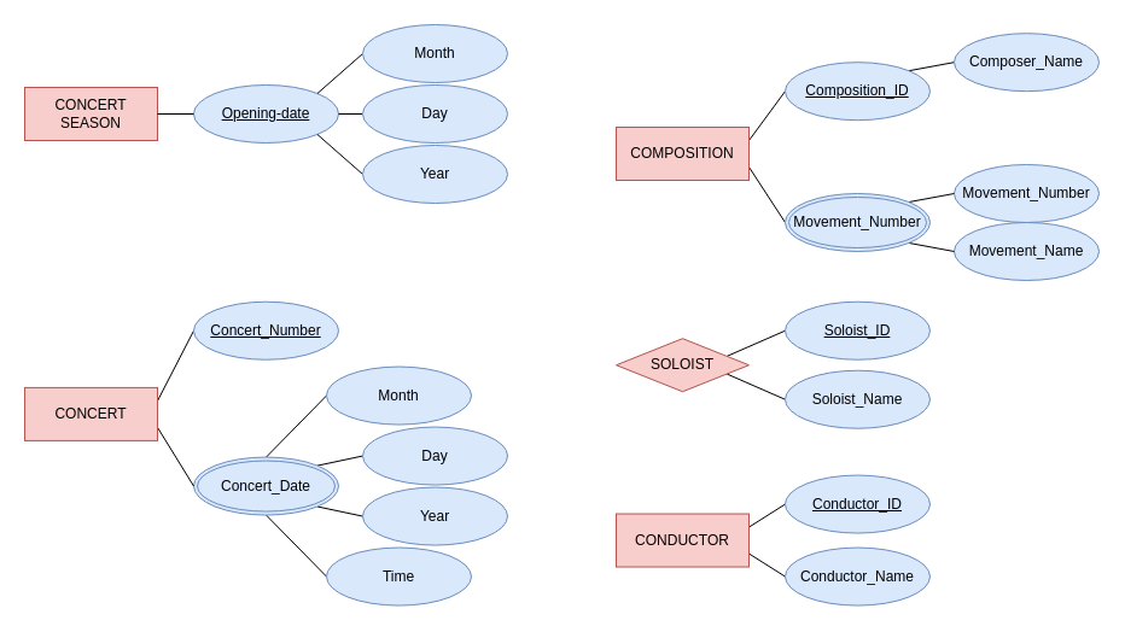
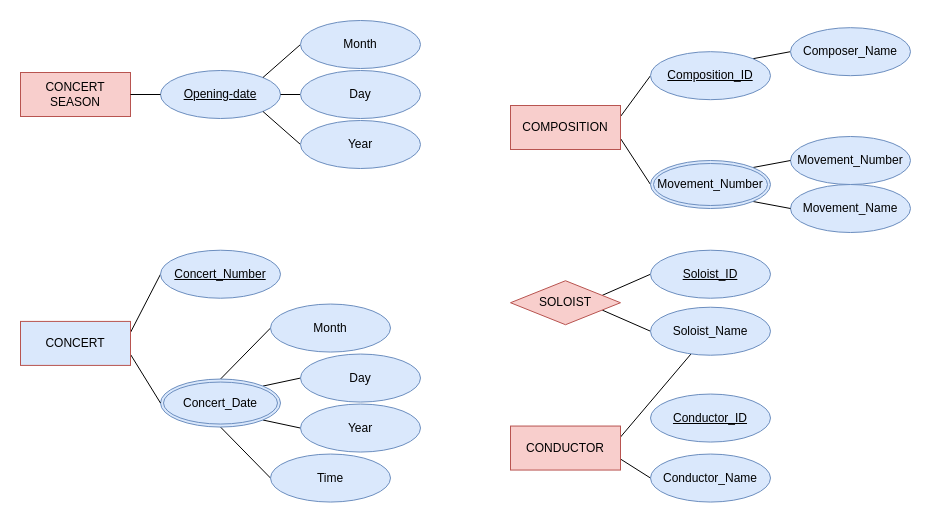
  <mxCell id="0" />
  <mxCell id="1" parent="0" />
  <mxCell id="2" value="CONCERT SEASON" style="whiteSpace=wrap;html=1;align=center;aspect=fixed;fillColor=#f8cecc;strokeColor=#b85450;" parent="1" vertex="1"><mxGeometry x="20" y="72" width="110" height="44" as="geometry" /></mxCell>
  <mxCell id="3" style="edgeStyle=none;rounded=0;orthogonalLoop=1;jettySize=auto;html=1;exitX=1;exitY=0.25;exitDx=0;exitDy=0;entryX=0;entryY=0.5;entryDx=0;entryDy=0;endArrow=none;endFill=0;" parent="1" source="5" target="29" edge="1"><mxGeometry relative="1" as="geometry" /></mxCell>
  <mxCell id="4" style="edgeStyle=none;rounded=0;orthogonalLoop=1;jettySize=auto;html=1;exitX=1;exitY=0.75;exitDx=0;exitDy=0;entryX=0;entryY=0.5;entryDx=0;entryDy=0;endArrow=none;endFill=0;" parent="1" source="5" target="35" edge="1"><mxGeometry relative="1" as="geometry" /></mxCell>
  <mxCell id="5" value="COMPOSITION" style="whiteSpace=wrap;html=1;align=center;aspect=fixed;fillColor=#f8cecc;strokeColor=#b85450;" parent="1" vertex="1"><mxGeometry x="510" y="105" width="110" height="44" as="geometry" /></mxCell>
- <mxCell id="6" style="edgeStyle=none;rounded=0;orthogonalLoop=1;jettySize=auto;html=1;exitX=1;exitY=0.25;exitDx=0;exitDy=0;entryX=0;entryY=0.5;entryDx=0;entryDy=0;endArrow=none;endFill=0;" parent="1" source="8" target="36" edge="1"><mxGeometry relative="1" as="geometry" /></mxCell>
+ <mxCell id="6" style="edgeStyle=none;rounded=0;orthogonalLoop=1;jettySize=auto;html=1;exitX=1;exitY=0.25;exitDx=0;exitDy=0;endArrow=none;endFill=0;" parent="1" source="8" target="39" edge="1"><mxGeometry relative="1" as="geometry" /></mxCell>
  <mxCell id="7" style="edgeStyle=none;rounded=0;orthogonalLoop=1;jettySize=auto;html=1;exitX=1;exitY=0.75;exitDx=0;exitDy=0;entryX=0;entryY=0.5;entryDx=0;entryDy=0;endArrow=none;endFill=0;" parent="1" source="8" target="37" edge="1"><mxGeometry relative="1" as="geometry" /></mxCell>
  <mxCell id="8" value="CONDUCTOR" style="whiteSpace=wrap;html=1;align=center;aspect=fixed;fillColor=#f8cecc;strokeColor=#b85450;" parent="1" vertex="1"><mxGeometry x="510" y="425.55" width="110" height="44" as="geometry" /></mxCell>
  <mxCell id="9" style="edgeStyle=none;rounded=0;orthogonalLoop=1;jettySize=auto;html=1;exitX=1;exitY=0.25;exitDx=0;exitDy=0;entryX=0;entryY=0.5;entryDx=0;entryDy=0;endArrow=none;endFill=0;" parent="1" source="11" target="38" edge="1"><mxGeometry relative="1" as="geometry" /></mxCell>
  <mxCell id="10" style="edgeStyle=none;rounded=0;orthogonalLoop=1;jettySize=auto;html=1;exitX=1;exitY=0.75;exitDx=0;exitDy=0;entryX=0;entryY=0.5;entryDx=0;entryDy=0;endArrow=none;endFill=0;" parent="1" source="11" target="39" edge="1"><mxGeometry relative="1" as="geometry" /></mxCell>
  <mxCell id="11" value="SOLOIST" style="rhombus;whiteSpace=wrap;html=1;align=center;aspect=fixed;fillColor=#f8cecc;strokeColor=#b85450;" parent="1" vertex="1"><mxGeometry x="510" y="280.23" width="110" height="44" as="geometry" /></mxCell>
  <mxCell id="12" value="Opening-date" style="ellipse;whiteSpace=wrap;html=1;align=center;fontStyle=4;aspect=fixed;labelBackgroundColor=none;fillColor=#dae8fc;strokeColor=#6c8ebf;shadow=0;sketch=0;" parent="1" vertex="1"><mxGeometry x="160" y="70" width="120" height="48" as="geometry" /></mxCell>
  <mxCell id="13" style="edgeStyle=none;rounded=0;orthogonalLoop=1;jettySize=auto;html=1;exitX=0;exitY=0.5;exitDx=0;exitDy=0;entryX=1;entryY=0;entryDx=0;entryDy=0;endArrow=none;endFill=0;" parent="1" source="14" target="12" edge="1"><mxGeometry relative="1" as="geometry" /></mxCell>
  <mxCell id="14" value="Month" style="ellipse;whiteSpace=wrap;html=1;align=center;aspect=fixed;labelBackgroundColor=none;fillColor=#dae8fc;strokeColor=#6c8ebf;shadow=0;sketch=0;" parent="1" vertex="1"><mxGeometry x="300" y="20" width="120" height="48" as="geometry" /></mxCell>
  <mxCell id="15" style="edgeStyle=none;rounded=0;orthogonalLoop=1;jettySize=auto;html=1;exitX=0;exitY=0.5;exitDx=0;exitDy=0;endArrow=none;endFill=0;entryX=1;entryY=0.5;entryDx=0;entryDy=0;" parent="1" source="16" target="12" edge="1"><mxGeometry relative="1" as="geometry"><mxPoint x="290" y="101.945" as="targetPoint" /></mxGeometry></mxCell>
  <mxCell id="16" value="Day" style="ellipse;whiteSpace=wrap;html=1;align=center;aspect=fixed;labelBackgroundColor=none;fillColor=#dae8fc;strokeColor=#6c8ebf;shadow=0;sketch=0;" parent="1" vertex="1"><mxGeometry x="300" y="70" width="120" height="48" as="geometry" /></mxCell>
  <mxCell id="17" style="edgeStyle=none;rounded=0;orthogonalLoop=1;jettySize=auto;html=1;exitX=0;exitY=0.5;exitDx=0;exitDy=0;entryX=1;entryY=1;entryDx=0;entryDy=0;endArrow=none;endFill=0;" parent="1" source="18" target="12" edge="1"><mxGeometry relative="1" as="geometry" /></mxCell>
  <mxCell id="18" value="Year" style="ellipse;whiteSpace=wrap;html=1;align=center;aspect=fixed;labelBackgroundColor=none;fillColor=#dae8fc;strokeColor=#6c8ebf;shadow=0;sketch=0;" parent="1" vertex="1"><mxGeometry x="300" y="120" width="120" height="48" as="geometry" /></mxCell>
  <mxCell id="19" style="edgeStyle=none;rounded=0;orthogonalLoop=1;jettySize=auto;html=1;exitX=0;exitY=0.5;exitDx=0;exitDy=0;entryX=0.5;entryY=0;entryDx=0;entryDy=0;endArrow=none;endFill=0;" parent="1" source="20" target="27" edge="1"><mxGeometry relative="1" as="geometry" /></mxCell>
  <mxCell id="20" value="Month" style="ellipse;whiteSpace=wrap;html=1;align=center;aspect=fixed;labelBackgroundColor=none;fillColor=#dae8fc;strokeColor=#6c8ebf;shadow=0;sketch=0;" parent="1" vertex="1"><mxGeometry x="270" y="303.55" width="120" height="48" as="geometry" /></mxCell>
  <mxCell id="21" style="edgeStyle=none;rounded=0;orthogonalLoop=1;jettySize=auto;html=1;exitX=0;exitY=0.5;exitDx=0;exitDy=0;endArrow=none;endFill=0;entryX=1;entryY=0;entryDx=0;entryDy=0;" parent="1" source="22" target="27" edge="1"><mxGeometry relative="1" as="geometry"><mxPoint x="270" y="348.903" as="targetPoint" /></mxGeometry></mxCell>
  <mxCell id="22" value="Day" style="ellipse;whiteSpace=wrap;html=1;align=center;aspect=fixed;labelBackgroundColor=none;fillColor=#dae8fc;strokeColor=#6c8ebf;shadow=0;sketch=0;" parent="1" vertex="1"><mxGeometry x="300" y="353.55" width="120" height="48" as="geometry" /></mxCell>
  <mxCell id="23" style="edgeStyle=none;rounded=0;orthogonalLoop=1;jettySize=auto;html=1;exitX=0;exitY=0.5;exitDx=0;exitDy=0;endArrow=none;endFill=0;entryX=1;entryY=1;entryDx=0;entryDy=0;" parent="1" source="24" target="27" edge="1"><mxGeometry relative="1" as="geometry"><mxPoint x="270" y="348.55" as="targetPoint" /></mxGeometry></mxCell>
  <mxCell id="24" value="Year" style="ellipse;whiteSpace=wrap;html=1;align=center;aspect=fixed;labelBackgroundColor=none;fillColor=#dae8fc;strokeColor=#6c8ebf;shadow=0;sketch=0;" parent="1" vertex="1"><mxGeometry x="300" y="403.55" width="120" height="48" as="geometry" /></mxCell>
  <mxCell id="25" style="edgeStyle=none;rounded=0;orthogonalLoop=1;jettySize=auto;html=1;exitX=0;exitY=0.5;exitDx=0;exitDy=0;entryX=0.5;entryY=1;entryDx=0;entryDy=0;endArrow=none;endFill=0;" parent="1" source="26" target="27" edge="1"><mxGeometry relative="1" as="geometry" /></mxCell>
  <mxCell id="26" value="Time" style="ellipse;whiteSpace=wrap;html=1;align=center;aspect=fixed;labelBackgroundColor=none;fillColor=#dae8fc;strokeColor=#6c8ebf;shadow=0;sketch=0;" parent="1" vertex="1"><mxGeometry x="270" y="453.55" width="120" height="48" as="geometry" /></mxCell>
  <mxCell id="27" value="Concert_Date" style="ellipse;shape=doubleEllipse;margin=3;whiteSpace=wrap;html=1;align=center;aspect=fixed;labelBackgroundColor=none;fillColor=#dae8fc;strokeColor=#6c8ebf;shadow=0;sketch=0;" parent="1" vertex="1"><mxGeometry x="160" y="378.55" width="120" height="48" as="geometry" /></mxCell>
  <mxCell id="28" style="edgeStyle=none;rounded=0;orthogonalLoop=1;jettySize=auto;html=1;exitX=1;exitY=0;exitDx=0;exitDy=0;entryX=0;entryY=0.5;entryDx=0;entryDy=0;endArrow=none;endFill=0;" parent="1" source="29" target="30" edge="1"><mxGeometry relative="1" as="geometry" /></mxCell>
  <mxCell id="29" value="Composition_ID" style="ellipse;whiteSpace=wrap;html=1;align=center;fontStyle=4;aspect=fixed;labelBackgroundColor=none;fillColor=#dae8fc;strokeColor=#6c8ebf;shadow=0;sketch=0;" parent="1" vertex="1"><mxGeometry x="650" y="51.18" width="120" height="48" as="geometry" /></mxCell>
  <mxCell id="30" value="Composer_Name" style="ellipse;whiteSpace=wrap;html=1;align=center;aspect=fixed;labelBackgroundColor=none;fillColor=#dae8fc;strokeColor=#6c8ebf;shadow=0;sketch=0;" parent="1" vertex="1"><mxGeometry x="790" y="27.18" width="120" height="48" as="geometry" /></mxCell>
  <mxCell id="31" value="Movement_Number" style="ellipse;whiteSpace=wrap;html=1;align=center;aspect=fixed;labelBackgroundColor=none;fillColor=#dae8fc;strokeColor=#6c8ebf;shadow=0;sketch=0;" parent="1" vertex="1"><mxGeometry x="790" y="136" width="120" height="48" as="geometry" /></mxCell>
  <mxCell id="32" value="Movement_Name" style="ellipse;whiteSpace=wrap;html=1;align=center;aspect=fixed;labelBackgroundColor=none;fillColor=#dae8fc;strokeColor=#6c8ebf;shadow=0;sketch=0;" parent="1" vertex="1"><mxGeometry x="790" y="184" width="120" height="48" as="geometry" /></mxCell>
  <mxCell id="33" style="edgeStyle=none;rounded=0;orthogonalLoop=1;jettySize=auto;html=1;exitX=1;exitY=0;exitDx=0;exitDy=0;entryX=0;entryY=0.5;entryDx=0;entryDy=0;endArrow=none;endFill=0;" parent="1" source="35" target="31" edge="1"><mxGeometry relative="1" as="geometry" /></mxCell>
  <mxCell id="34" style="edgeStyle=none;rounded=0;orthogonalLoop=1;jettySize=auto;html=1;exitX=1;exitY=1;exitDx=0;exitDy=0;entryX=0;entryY=0.5;entryDx=0;entryDy=0;endArrow=none;endFill=0;" parent="1" source="35" target="32" edge="1"><mxGeometry relative="1" as="geometry" /></mxCell>
  <mxCell id="35" value="Movement_Number" style="ellipse;shape=doubleEllipse;margin=3;whiteSpace=wrap;html=1;align=center;aspect=fixed;labelBackgroundColor=none;fillColor=#dae8fc;strokeColor=#6c8ebf;shadow=0;sketch=0;" parent="1" vertex="1"><mxGeometry x="650" y="160" width="120" height="48" as="geometry" /></mxCell>
  <mxCell id="36" value="Conductor_ID" style="ellipse;whiteSpace=wrap;html=1;align=center;fontStyle=4;aspect=fixed;labelBackgroundColor=none;fillColor=#dae8fc;strokeColor=#6c8ebf;shadow=0;sketch=0;" parent="1" vertex="1"><mxGeometry x="650" y="393.55" width="120" height="48" as="geometry" /></mxCell>
  <mxCell id="37" value="Conductor_Name" style="ellipse;whiteSpace=wrap;html=1;align=center;aspect=fixed;labelBackgroundColor=none;fillColor=#dae8fc;strokeColor=#6c8ebf;shadow=0;sketch=0;" parent="1" vertex="1"><mxGeometry x="650" y="453.55" width="120" height="48" as="geometry" /></mxCell>
  <mxCell id="38" value="Soloist_ID" style="ellipse;whiteSpace=wrap;html=1;align=center;fontStyle=4;aspect=fixed;labelBackgroundColor=none;fillColor=#dae8fc;strokeColor=#6c8ebf;shadow=0;sketch=0;" parent="1" vertex="1"><mxGeometry x="650" y="249.73" width="120" height="48" as="geometry" /></mxCell>
  <mxCell id="39" value="Soloist_Name" style="ellipse;whiteSpace=wrap;html=1;align=center;aspect=fixed;labelBackgroundColor=none;fillColor=#dae8fc;strokeColor=#6c8ebf;shadow=0;sketch=0;" parent="1" vertex="1"><mxGeometry x="650" y="306.73" width="120" height="48" as="geometry" /></mxCell>
  <mxCell id="40" style="edgeStyle=none;rounded=0;orthogonalLoop=1;jettySize=auto;html=1;exitX=1;exitY=0.25;exitDx=0;exitDy=0;entryX=0;entryY=0.5;entryDx=0;entryDy=0;endArrow=none;endFill=0;" parent="1" source="42" target="45" edge="1"><mxGeometry relative="1" as="geometry"><mxPoint x="160" y="273.73" as="targetPoint" /></mxGeometry></mxCell>
  <mxCell id="41" style="edgeStyle=none;rounded=0;orthogonalLoop=1;jettySize=auto;html=1;exitX=1;exitY=0.75;exitDx=0;exitDy=0;entryX=0;entryY=0.5;entryDx=0;entryDy=0;endArrow=none;endFill=0;" parent="1" source="42" target="27" edge="1"><mxGeometry relative="1" as="geometry" /></mxCell>
- <mxCell id="42" value="CONCERT" style="whiteSpace=wrap;html=1;align=center;aspect=fixed;fillColor=#f8cecc;strokeColor=#b85450;" parent="1" vertex="1"><mxGeometry x="20" y="320.91" width="110" height="44" as="geometry" /></mxCell>
+ <mxCell id="42" value="CONCERT" style="whiteSpace=wrap;html=1;align=center;aspect=fixed;fillColor=#dae8fc;strokeColor=#b85450;" parent="1" vertex="1"><mxGeometry x="20" y="320.91" width="110" height="44" as="geometry" /></mxCell>
  <mxCell id="43" value="" style="endArrow=none;html=1;rounded=0;exitX=1;exitY=0.5;exitDx=0;exitDy=0;entryX=0;entryY=0.5;entryDx=0;entryDy=0;" parent="1" source="2" target="12" edge="1"><mxGeometry relative="1" as="geometry"><mxPoint x="180" y="142.18" as="sourcePoint" /><mxPoint x="340" y="142.18" as="targetPoint" /></mxGeometry></mxCell>
  <mxCell id="44" style="edgeStyle=none;rounded=0;orthogonalLoop=1;jettySize=auto;html=1;exitX=0.5;exitY=1;exitDx=0;exitDy=0;endArrow=none;endFill=0;" parent="1" edge="1"><mxGeometry relative="1" as="geometry"><mxPoint x="760" y="20" as="sourcePoint" /><mxPoint x="760" y="20" as="targetPoint" /></mxGeometry></mxCell>
  <mxCell id="45" value="Concert_Number" style="ellipse;whiteSpace=wrap;html=1;align=center;fontStyle=4;aspect=fixed;labelBackgroundColor=none;fillColor=#dae8fc;strokeColor=#6c8ebf;shadow=0;sketch=0;" parent="1" vertex="1"><mxGeometry x="160" y="249.73" width="120" height="48" as="geometry" /></mxCell>
